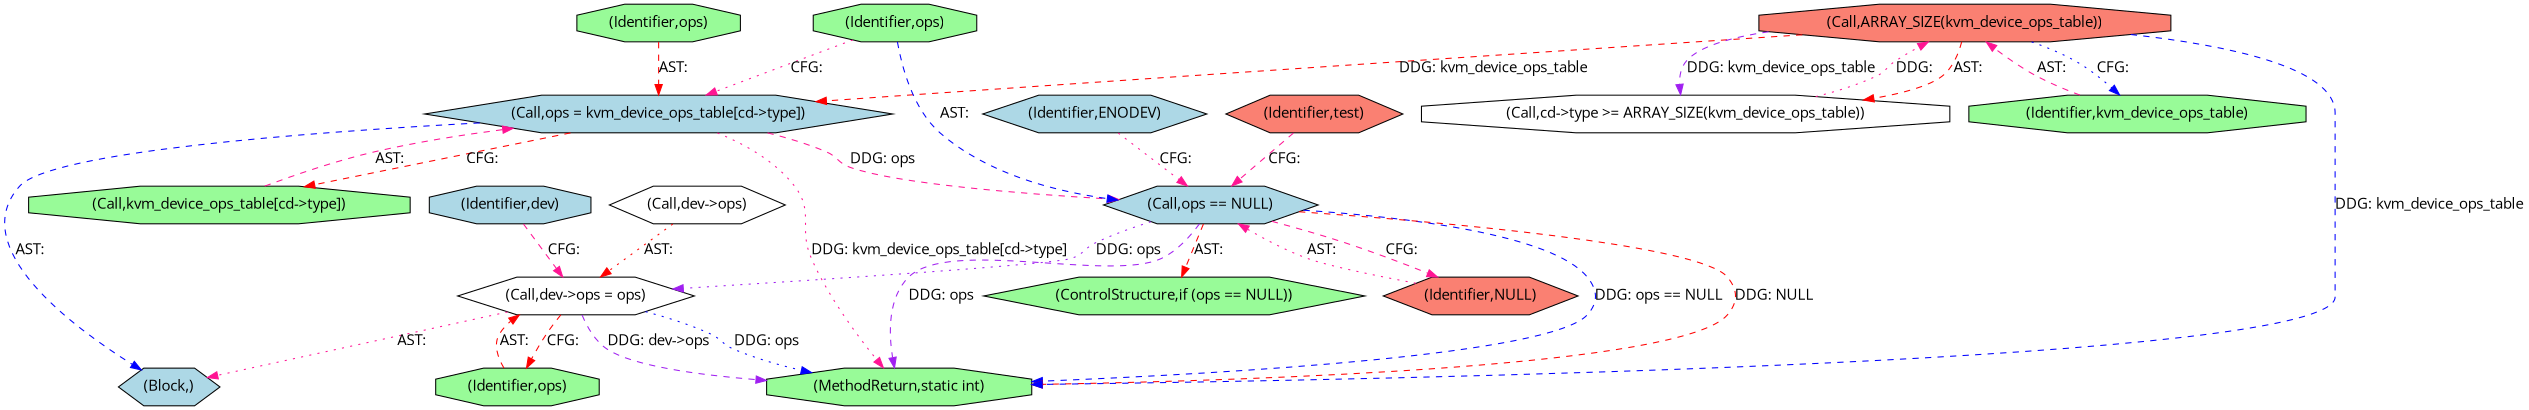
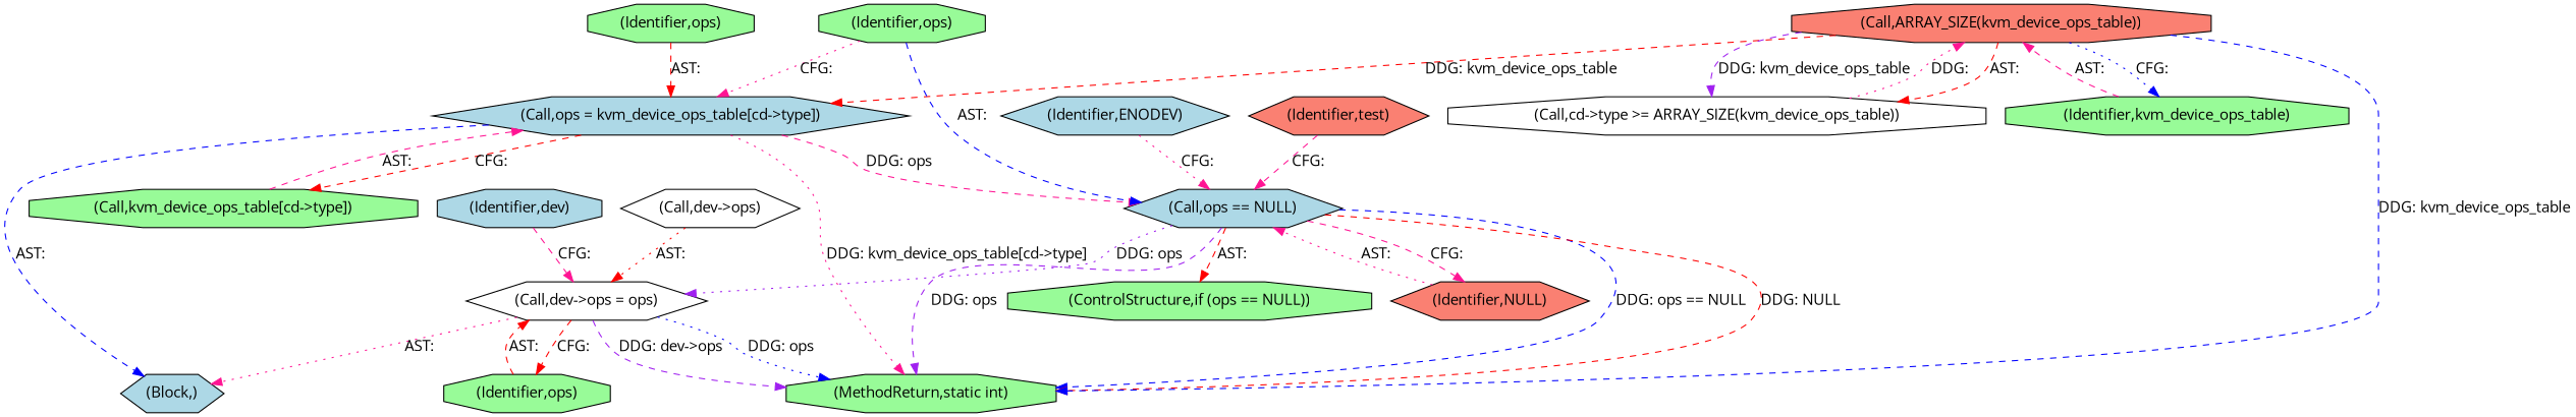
  digraph {
    fontname="Open Sans"
    node [fillcolor=palegreen fontname="Open Sans" shape=octagon style=filled]
    edge [color=deeppink fontname="Open Sans" style=dashed]
    n1 [fillcolor=lightblue label="(Call,ops = kvm_device_ops_table[cd->type])" shape=hexagon]
    n2 [fillcolor=lightblue label="(Call,ops == NULL)" shape=hexagon]
    n3 [label="(MethodReturn,static int)"]
    n4 [fillcolor=lightblue label="(Block,)" shape=hexagon]
    n5 [label="(Call,kvm_device_ops_table[cd->type])"]
    n6 [fillcolor=white label="(Call,dev->ops = ops)" shape=hexagon]
-   n7 [label="(ControlStructure,if (ops == NULL))" shape=hexagon]
+   n7 [label="(ControlStructure,if (ops == NULL))"]
    n8 [fillcolor=salmon label="(Identifier,NULL)" shape=hexagon]
    n9 [fillcolor=salmon label="(Call,ARRAY_SIZE(kvm_device_ops_table))"]
    n10 [label="(Identifier,kvm_device_ops_table)"]
    n11 [fillcolor=white label="(Call,cd->type >= ARRAY_SIZE(kvm_device_ops_table))"]
    n12 [label="(Identifier,ops)"]
    n13 [fillcolor=lightblue label="(Identifier,dev)"]
    n14 [label="(Identifier,ops)"]
    n15 [fillcolor=lightblue label="(Identifier,ENODEV)" shape=hexagon]
    n16 [label="(Identifier,ops)"]
    n17 [fillcolor=white label="(Call,dev->ops)" shape=hexagon]
    n18 [fillcolor=salmon label="(Identifier,test)" shape=hexagon]
    n1 -> n2 [label="DDG: ops"]
    n1 -> n3 [label="DDG: kvm_device_ops_table[cd->type]" style=dotted]
    n1 -> n4 [color=blue label="AST: "]
    n1 -> n5 [color=red label="CFG: "]
    n2 -> n3 [color=blue label="DDG: ops == NULL"]
    n2 -> n3 [color=red label="DDG: NULL"]
    n2 -> n3 [color=purple label="DDG: ops"]
    n2 -> n6 [color=purple label="DDG: ops" style=dotted]
    n2 -> n7 [color=red label="AST: "]
    n2 -> n8 [label="CFG: "]
    n5 -> n1 [label="AST: "]
    n6 -> n3 [color=purple label="DDG: dev->ops"]
    n6 -> n3 [color=blue label="DDG: ops" style=dotted]
    n6 -> n4 [label="AST: " style=dotted]
    n6 -> n12 [color=red label="CFG: "]
    n8 -> n2 [label="AST: " style=dotted]
    n9 -> n1 [color=red label="DDG: kvm_device_ops_table"]
    n9 -> n3 [color=blue label="DDG: kvm_device_ops_table"]
    n9 -> n10 [color=blue label="CFG: " style=dotted]
    n9 -> n11 [color=red label="AST: "]
    n9 -> n11 [color=purple label="DDG: kvm_device_ops_table"]
    n10 -> n9 [label="AST: "]
    n11 -> n9 [label="DDG: " style=dotted]
    n12 -> n6 [color=red label="AST: "]
    n13 -> n6 [label="CFG: "]
    n14 -> n1 [color=red label="AST: "]
    n15 -> n2 [label="CFG: " style=dotted]
    n16 -> n1 [label="CFG: " style=dotted]
    n16 -> n2 [color=blue label="AST: "]
    n17 -> n6 [color=red label="AST: " style=dotted]
    n18 -> n2 [label="CFG: "]
  }
